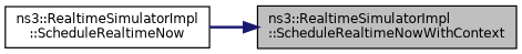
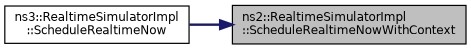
  digraph {
    rankdir=RL
    node [color=black fontname=Helvetica fontsize=10 shape=record style=filled]
-   n1 [fillcolor=grey75 fontcolor=black height=0.2 label="ns3::RealtimeSimulatorImpl\l::ScheduleRealtimeNowWithContext" width=0.4]
+   n1 [fillcolor=grey75 fontcolor=black height=0.2 label="ns2::RealtimeSimulatorImpl\l::ScheduleRealtimeNowWithContext" width=0.4]
    n2 [fillcolor=white height=0.2 label="ns3::RealtimeSimulatorImpl\l::ScheduleRealtimeNow" width=0.4]
    n1 -> n2 [color=midnightblue dir=back fontname=Helvetica fontsize=10 labelfontname=Helvetica labelfontsize=10 style=bold]
  }
